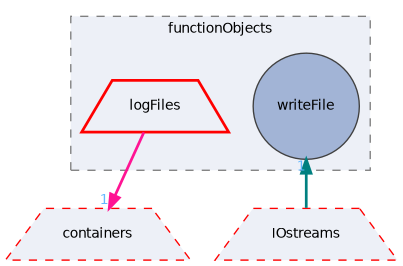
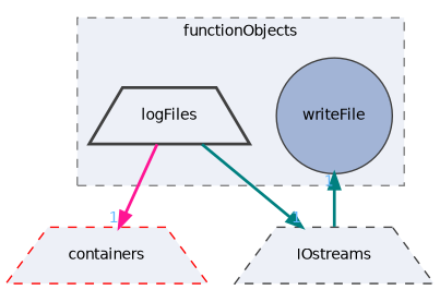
  digraph {
    compound=true
    node [color=grey25 fillcolor="#edf0f7" fontname=Helvetica fontsize=10 shape=trapezium style="filled,dashed"]
    edge [color=teal fontcolor=steelblue1 fontname=Helvetica fontsize=10 headlabel=1 labeldistance=1.5 labelfontname=Helvetica labelfontsize=10 style=bold]
    n1 [fillcolor="#a2b4d6" height=0.2 label=writeFile shape=circle style=filled width=0.4]
-   n2 [color=red height=0.2 label=logFiles style="filled,bold" width=0.4]
+   n2 [height=0.2 label=logFiles style="filled,bold" width=0.4]
    n3 [color=red height=0.2 label=containers width=0.4]
-   n4 [color=red height=0.2 label=IOstreams width=0.4]
+   n4 [height=0.2 label=IOstreams width=0.4]
    subgraph cluster_1 {
      bgcolor="#edf0f7"
      fontname=Helvetica
      fontsize=10
      label=functionObjects
      pencolor=grey50
      style="filled,dashed"
      n1
      n2
    }
    n2 -> n3 [color=deeppink]
+   n2 -> n4
    n4 -> n1
  }
